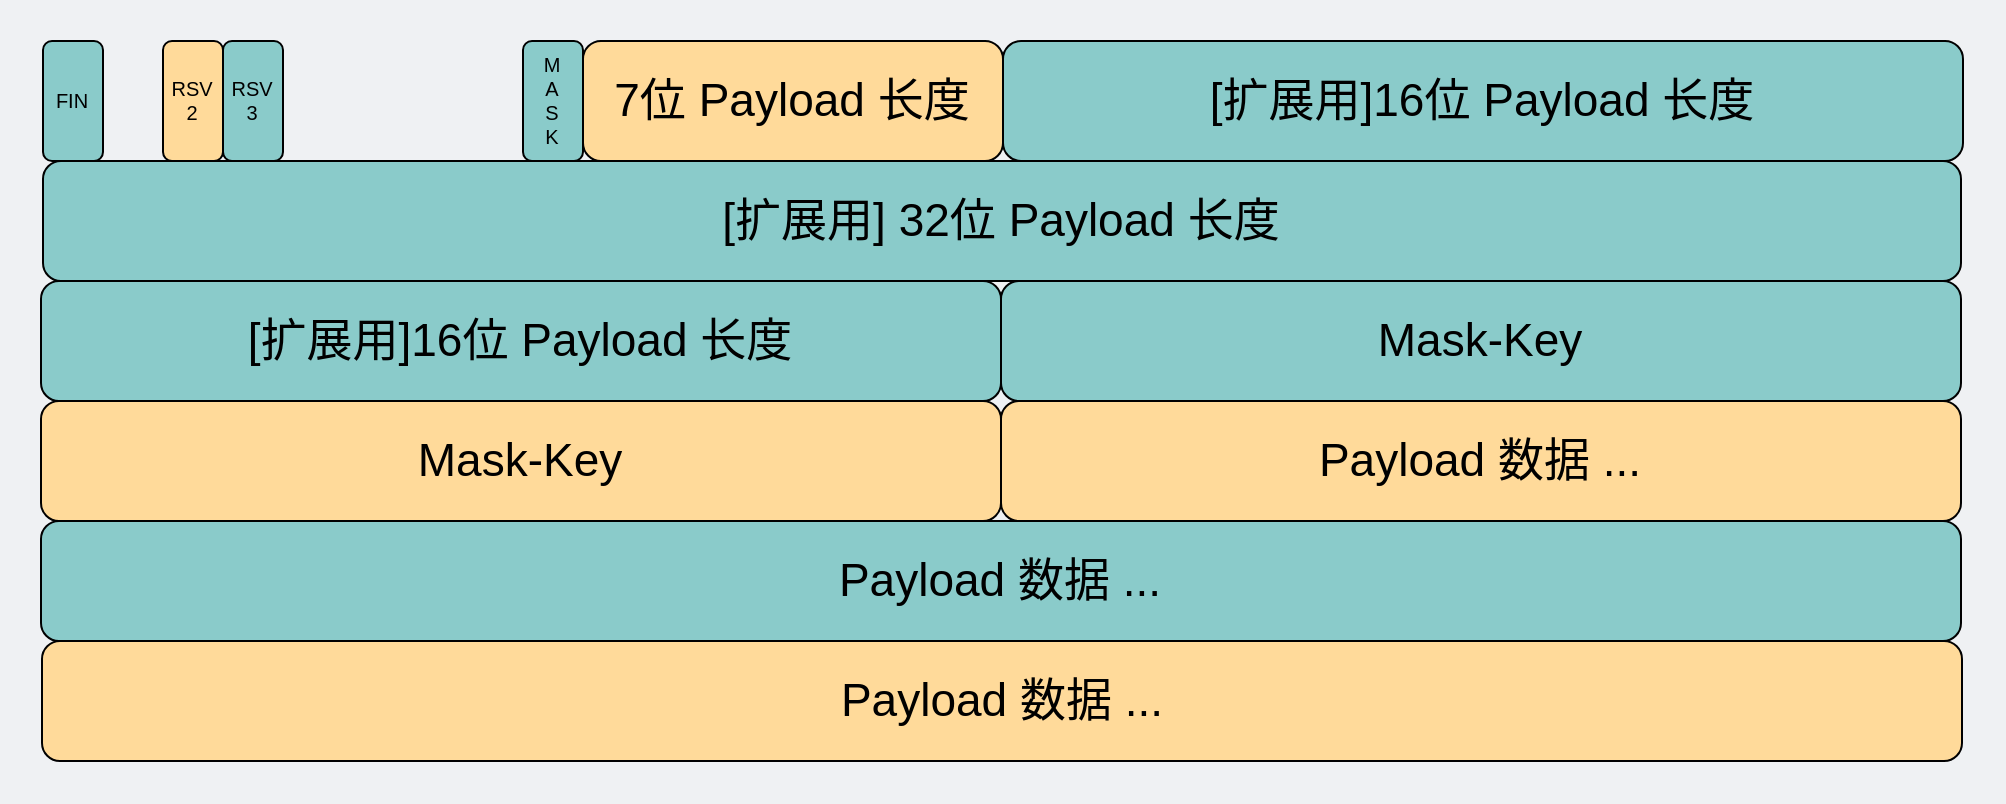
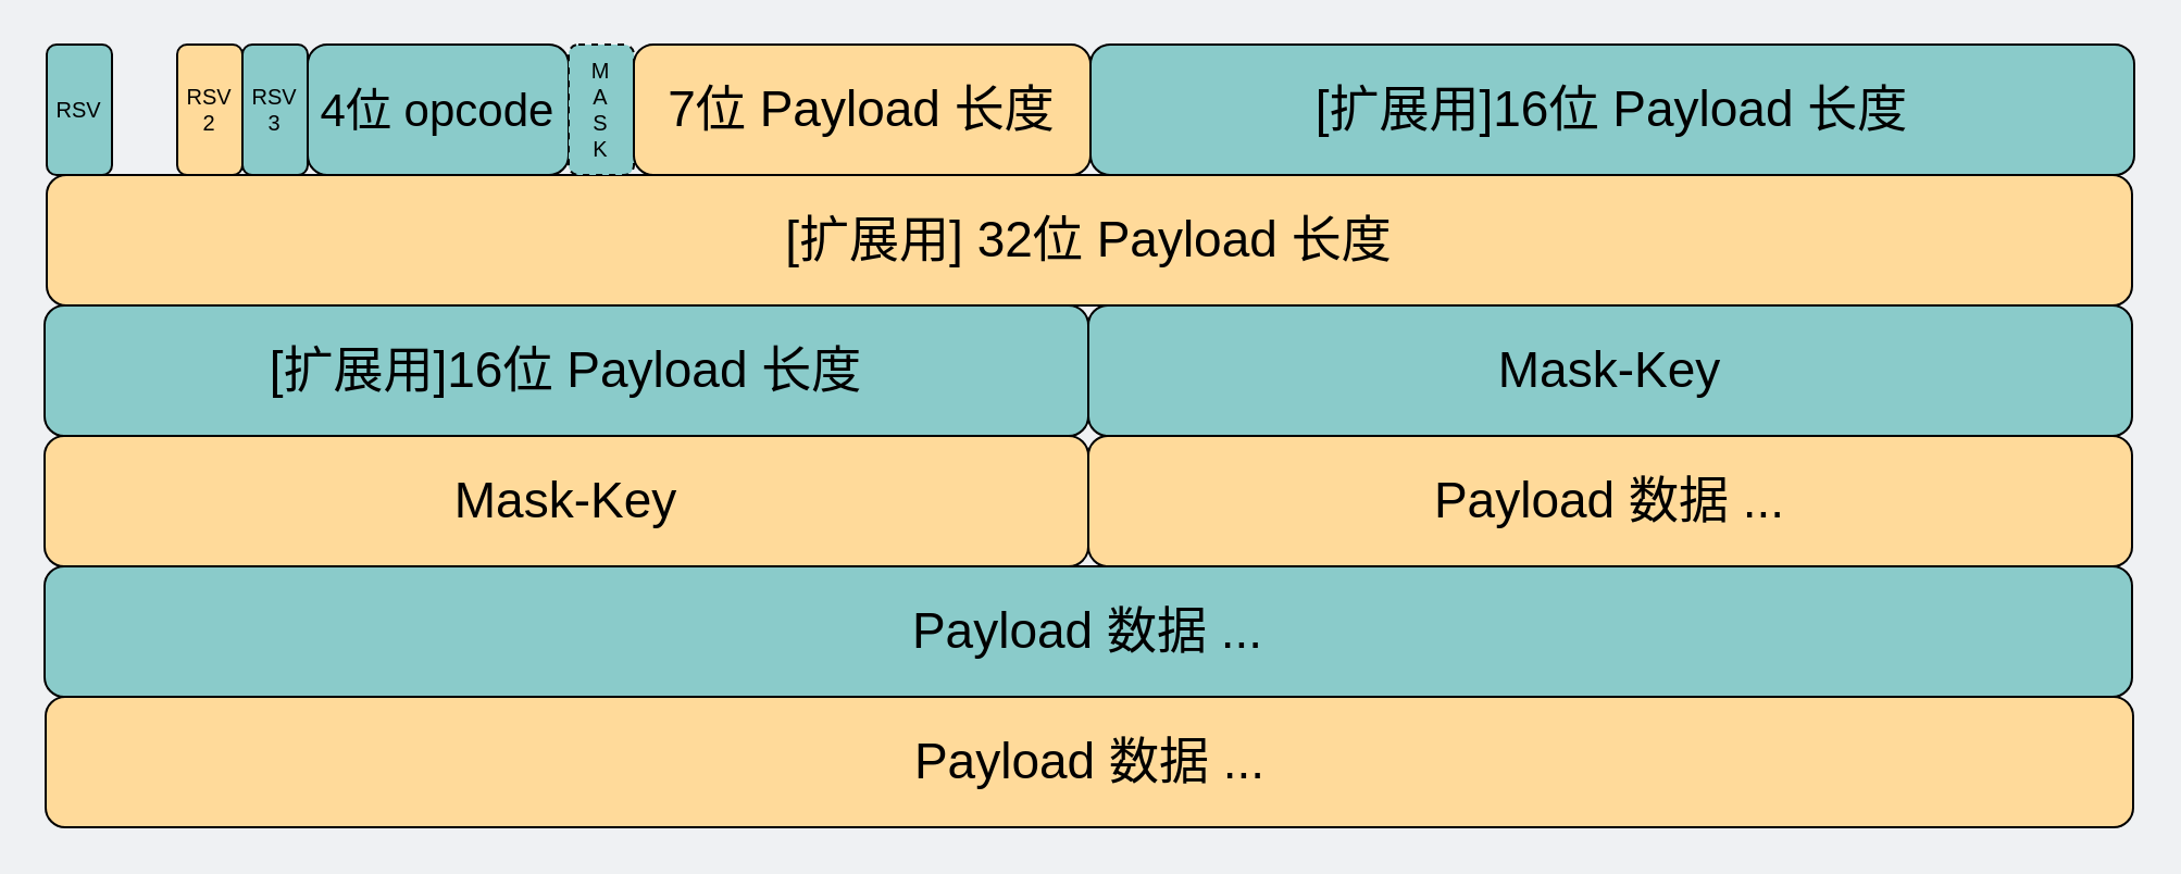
  <mxCell id="0" />
  <mxCell id="1" parent="0" />
- <mxCell id="2" value="&lt;span style=&quot;font-size: 23px;&quot;&gt;[扩展用] 32位&amp;nbsp;&lt;/span&gt;&lt;span style=&quot;font-size: 23px;&quot;&gt;Payload&lt;/span&gt;&lt;span style=&quot;font-size: 23px;&quot;&gt;&amp;nbsp;长度&lt;/span&gt;" style="rounded=1;whiteSpace=wrap;html=1;fontSize=23;fillColor=#8acbca;" parent="1" vertex="1"><mxGeometry x="21" y="80" width="959" height="60" as="geometry" /></mxCell>
- <mxCell id="3" value="FIN" style="rounded=1;whiteSpace=wrap;html=1;fontSize=10;fillColor=#8ACBCA;" parent="1" vertex="1"><mxGeometry x="21" y="20" width="30" height="60" as="geometry" /></mxCell>
+ <mxCell id="2" value="&lt;span style=&quot;font-size: 23px;&quot;&gt;[扩展用] 32位&amp;nbsp;&lt;/span&gt;&lt;span style=&quot;font-size: 23px;&quot;&gt;Payload&lt;/span&gt;&lt;span style=&quot;font-size: 23px;&quot;&gt;&amp;nbsp;长度&lt;/span&gt;" style="rounded=1;whiteSpace=wrap;html=1;fontSize=23;fillColor=#FFDA9A;" parent="1" vertex="1"><mxGeometry x="21" y="80" width="959" height="60" as="geometry" /></mxCell>
+ <mxCell id="3" value="RSV" style="rounded=1;whiteSpace=wrap;html=1;fontSize=10;fillColor=#8ACBCA;" parent="1" vertex="1"><mxGeometry x="21" y="20" width="30" height="60" as="geometry" /></mxCell>
  <mxCell id="4" value="RSV&lt;br&gt;2" style="rounded=1;whiteSpace=wrap;html=1;fontSize=10;fillColor=#ffda9a;" parent="1" vertex="1"><mxGeometry x="81" y="20" width="30" height="60" as="geometry" /></mxCell>
  <mxCell id="5" value="RSV&lt;br&gt;3" style="rounded=1;whiteSpace=wrap;html=1;fontSize=10;fillColor=#8ACBCA;" parent="1" vertex="1"><mxGeometry x="111" y="20" width="30" height="60" as="geometry" /></mxCell>
- <mxCell id="7" value="M&lt;br&gt;A&lt;br&gt;S&lt;br&gt;K" style="rounded=1;whiteSpace=wrap;html=1;fontSize=10;fillColor=#8ACBCA;" parent="1" vertex="1"><mxGeometry x="261" y="20" width="30" height="60" as="geometry" /></mxCell>
+ <mxCell id="6" value="&lt;font style=&quot;font-size: 21px;&quot;&gt;4位 opcode&lt;/font&gt;" style="rounded=1;whiteSpace=wrap;html=1;fontSize=10;fillColor=#8ACBCA;" parent="1" vertex="1"><mxGeometry x="141" y="20" width="120" height="60" as="geometry" /></mxCell>
+ <mxCell id="7" value="M&lt;br&gt;A&lt;br&gt;S&lt;br&gt;K" style="rounded=1;whiteSpace=wrap;html=1;fontSize=10;fillColor=#8ACBCA;dashed=1;" parent="1" vertex="1"><mxGeometry x="261" y="20" width="30" height="60" as="geometry" /></mxCell>
  <mxCell id="8" value="&lt;font style=&quot;font-size: 23px;&quot;&gt;7位 Payload 长度&lt;/font&gt;" style="rounded=1;whiteSpace=wrap;html=1;fontSize=10;fillColor=#ffda9a;" parent="1" vertex="1"><mxGeometry x="291" y="20" width="210" height="60" as="geometry" /></mxCell>
  <mxCell id="9" value="&lt;font style=&quot;font-size: 23px;&quot;&gt;[扩展用]16位 Payload&amp;nbsp;长度&lt;/font&gt;" style="rounded=1;whiteSpace=wrap;html=1;fontSize=10;fillColor=#8ACBCA;" parent="1" vertex="1"><mxGeometry x="501" y="20" width="480" height="60" as="geometry" /></mxCell>
  <mxCell id="10" value="Mask-Key" style="rounded=1;whiteSpace=wrap;html=1;fontSize=23;fillColor=#8ACBCA;" parent="1" vertex="1"><mxGeometry x="500" y="140" width="480" height="60" as="geometry" /></mxCell>
  <mxCell id="11" value="&lt;span style=&quot;font-size: 23px;&quot;&gt;[扩展用]16位&amp;nbsp;&lt;/span&gt;&lt;span style=&quot;font-size: 23px;&quot;&gt;Payload&lt;/span&gt;&lt;span style=&quot;font-size: 23px;&quot;&gt;&amp;nbsp;长度&lt;/span&gt;" style="rounded=1;whiteSpace=wrap;html=1;fontSize=23;fillColor=#8ACBCA;" parent="1" vertex="1"><mxGeometry x="20" y="140" width="480" height="60" as="geometry" /></mxCell>
  <mxCell id="12" value="Payload 数据&amp;nbsp;..." style="rounded=1;whiteSpace=wrap;html=1;fontSize=23;fillColor=#FFDA9A;" parent="1" vertex="1"><mxGeometry x="500" y="200" width="480" height="60" as="geometry" /></mxCell>
  <mxCell id="13" value="Mask-Key" style="rounded=1;whiteSpace=wrap;html=1;fontSize=23;fillColor=#FFDA9A;" parent="1" vertex="1"><mxGeometry x="20" y="200" width="480" height="60" as="geometry" /></mxCell>
  <mxCell id="14" value="Payload 数据 ..." style="rounded=1;whiteSpace=wrap;html=1;fontSize=23;fillColor=#8ACBCA;" parent="1" vertex="1"><mxGeometry x="20" y="260" width="960" height="60" as="geometry" /></mxCell>
  <mxCell id="15" value="Payload 数据 ..." style="rounded=1;whiteSpace=wrap;html=1;fontSize=23;fillColor=#FFDA9A;" parent="1" vertex="1"><mxGeometry x="20.5" y="320" width="960" height="60" as="geometry" /></mxCell>
